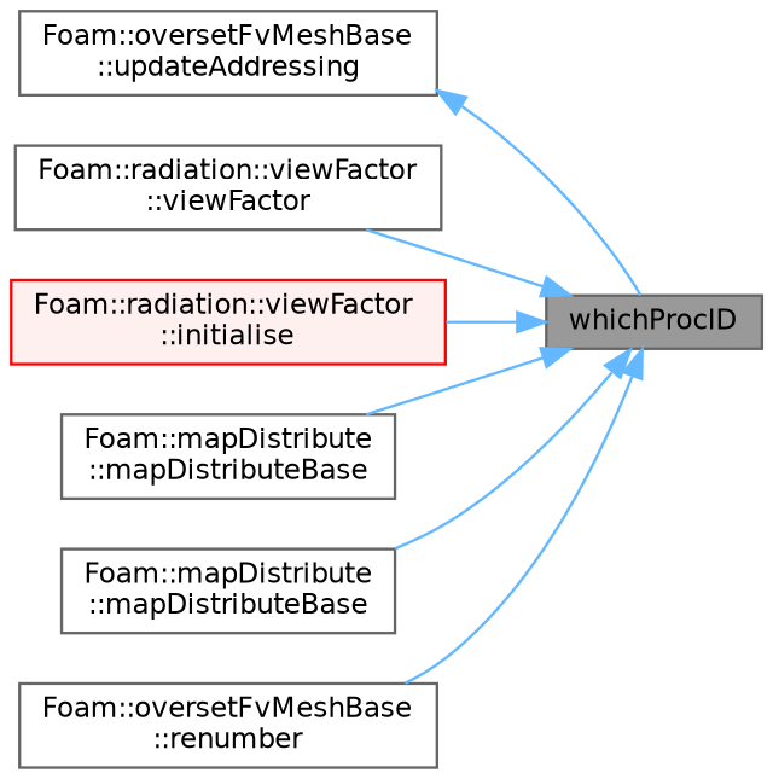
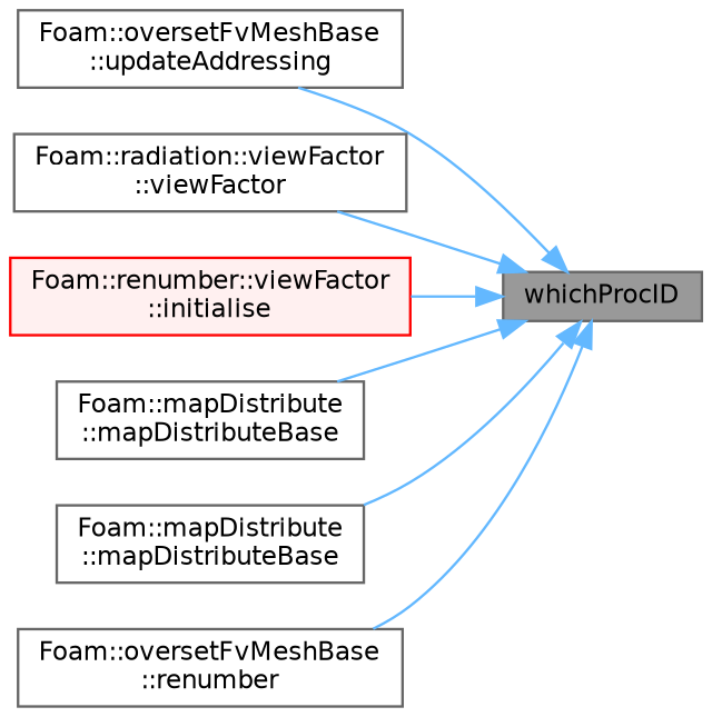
  digraph {
    rankdir=RL
    node [color=grey40 fillcolor=white fontname=Helvetica fontsize=10 shape=box style=filled]
    edge [color=steelblue1 dir=back fontname=Helvetica fontsize=10 labelfontname=Helvetica labelfontsize=10 style=solid]
    n1 [color=gray40 fillcolor=grey60 fontcolor=black height=0.2 label=whichProcID width=0.4]
    n2 [height=0.2 label="Foam::oversetFvMeshBase\l::updateAddressing" width=0.4]
    n3 [height=0.2 label="Foam::radiation::viewFactor\l::viewFactor" width=0.4]
-   n4 [color=red fillcolor="#FFF0F0" height=0.2 label="Foam::radiation::viewFactor\l::initialise" width=0.4]
+   n4 [color=red fillcolor="#FFF0F0" height=0.2 label="Foam::renumber::viewFactor\l::initialise" width=0.4]
    n5 [height=0.2 label="Foam::mapDistribute\l::mapDistributeBase" width=0.4]
    n6 [height=0.2 label="Foam::mapDistribute\l::mapDistributeBase" width=0.4]
    n7 [height=0.2 label="Foam::oversetFvMeshBase\l::renumber" width=0.4]
-   n2 -> n1
+   n1 -> n2
    n1 -> n3
    n1 -> n4
    n1 -> n5
    n1 -> n6
    n1 -> n7
  }
